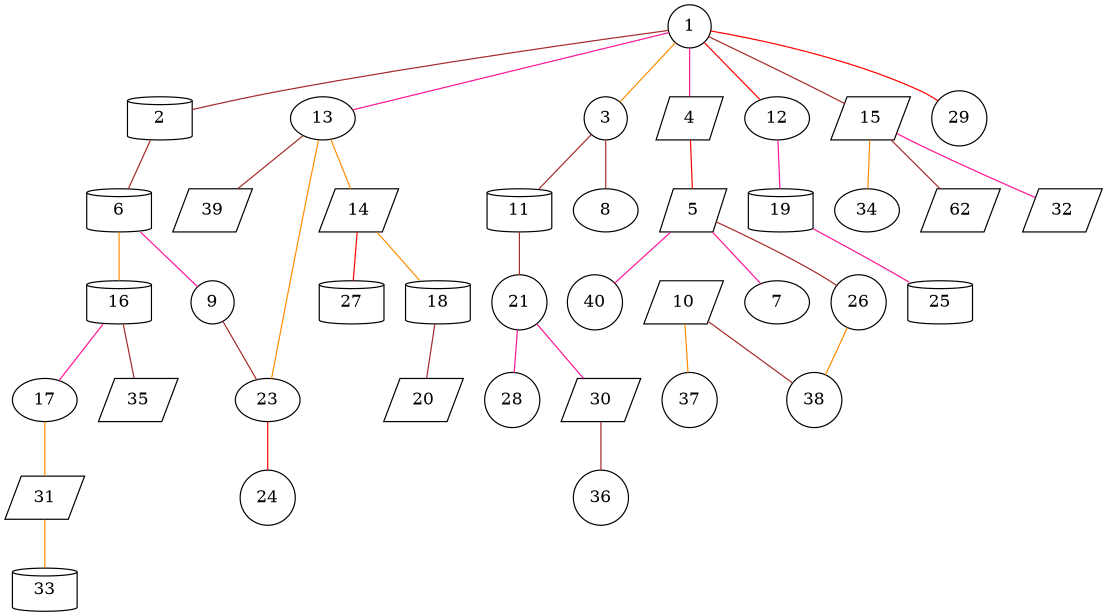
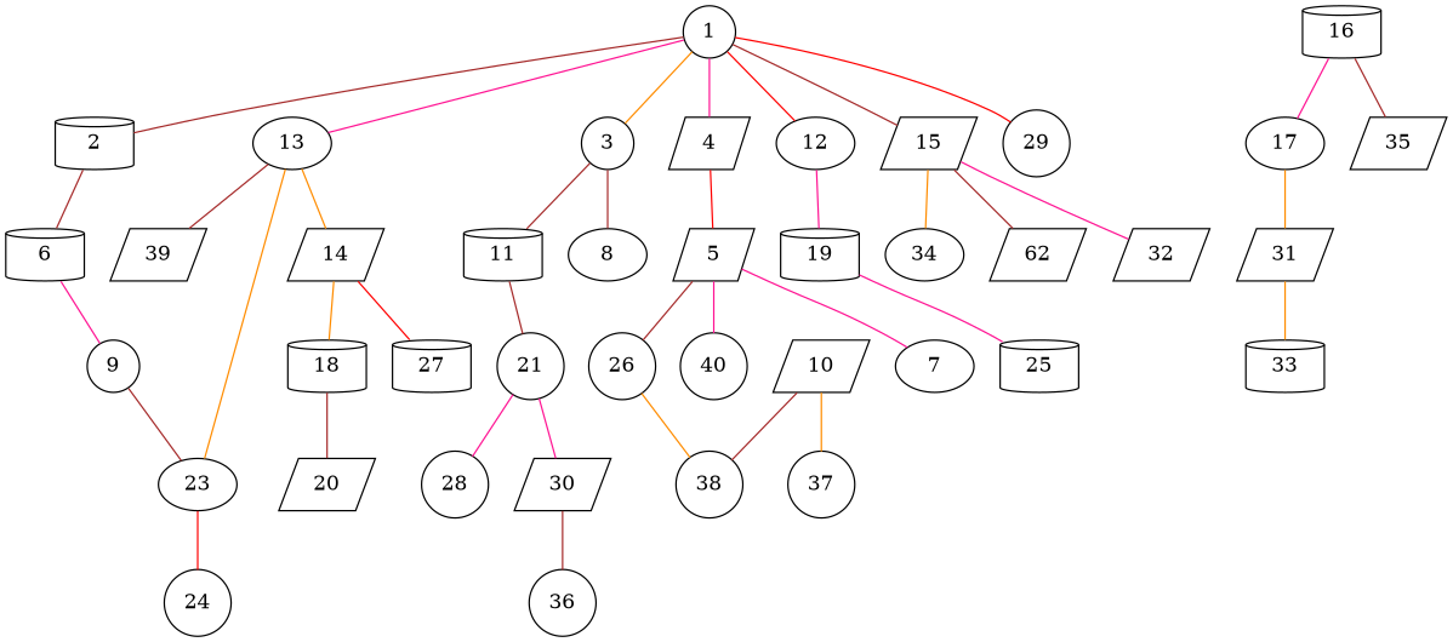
  graph {
    node [shape=circle]
    edge [color=brown]
    2 [shape=cylinder]
    1
    3
    4 [shape=parallelogram]
    12 [shape=ellipse]
    13 [shape=ellipse]
    15 [shape=parallelogram]
    29
    6 [shape=cylinder]
    8 [shape=ellipse]
    11 [shape=cylinder]
    5 [shape=parallelogram]
    19 [shape=cylinder]
    23 [shape=ellipse]
    14 [shape=parallelogram]
    39 [shape=parallelogram]
    n17 [label=62 shape=parallelogram]
    32 [shape=parallelogram]
    34 [shape=ellipse]
    9
    16 [shape=cylinder]
    10 [shape=parallelogram]
    37
    38
    21
    7 [shape=ellipse]
    26
    40
    25 [shape=cylinder]
    24
    18 [shape=cylinder]
    27 [shape=cylinder]
    17 [shape=ellipse]
    35 [shape=parallelogram]
    28
    30 [shape=parallelogram]
    31 [shape=parallelogram]
    36
    20 [shape=parallelogram]
    33 [shape=cylinder]
    2 -- 6
    1 -- 2
    1 -- 3 [color=darkorange]
    1 -- 4 [color=deeppink]
    1 -- 12 [color=red]
    1 -- 13 [color=deeppink]
    1 -- 15
    1 -- 29 [color=red]
    3 -- 8
    3 -- 11
    4 -- 5 [color=red]
    12 -- 19 [color=deeppink]
    13 -- 23 [color=darkorange]
    13 -- 14 [color=darkorange]
    13 -- 39
    15 -- n17
    15 -- 32 [color=deeppink]
    15 -- 34 [color=darkorange]
    6 -- 9 [color=deeppink]
-   6 -- 16 [color=darkorange]
    11 -- 21
    5 -- 7 [color=deeppink]
    5 -- 26
    5 -- 40 [color=deeppink]
    19 -- 25 [color=deeppink]
    23 -- 24 [color=red]
    14 -- 18 [color=darkorange]
    14 -- 27 [color=red]
    9 -- 23
    16 -- 17 [color=deeppink]
    16 -- 35
    10 -- 37 [color=darkorange]
    10 -- 38
    21 -- 28 [color=deeppink]
    21 -- 30 [color=deeppink]
    26 -- 38 [color=darkorange]
    18 -- 20
    17 -- 31 [color=darkorange]
    30 -- 36
    31 -- 33 [color=darkorange]
  }
